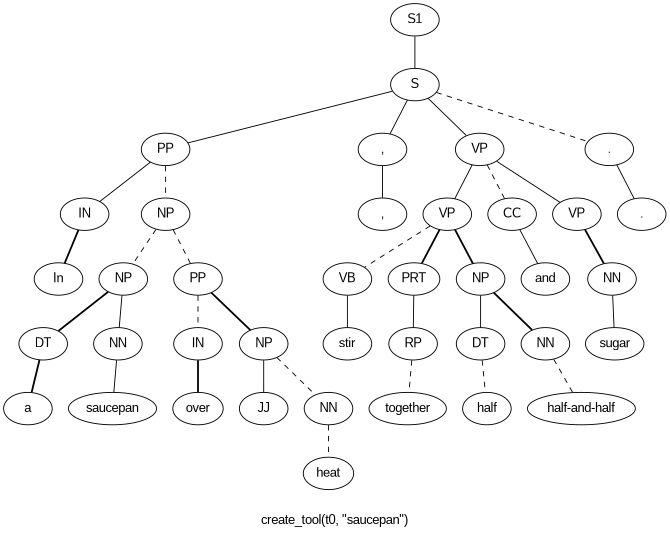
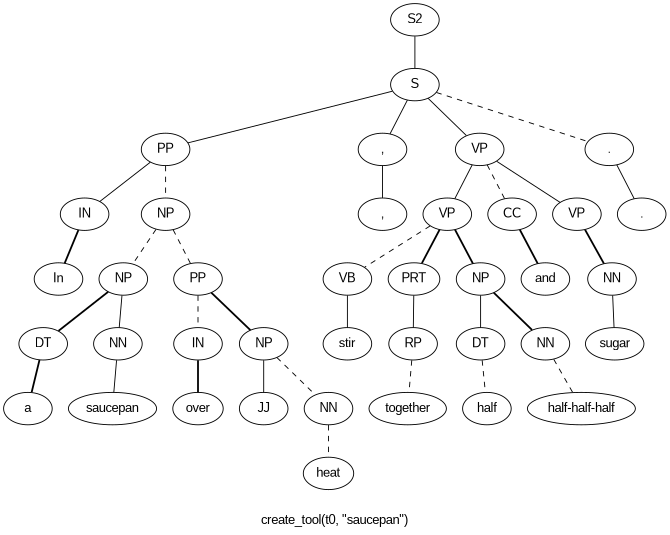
  graph {
    fontname="Liberation Sans"
    label="create_tool(t0, \"saucepan\")"
    node [fontname="Liberation Sans"]
    edge [fontname="Liberation Sans" style=solid]
-   n1 [label=S1]
+   n1 [label=S2]
    n2 [label=S]
    n3 [label=PP]
    n4 [label=","]
    n5 [label=VP]
    n6 [label="."]
    n7 [label=IN]
    n8 [label=NP]
    n9 [label=","]
    n10 [label=VP]
    n11 [label=CC]
    n12 [label=VP]
    n13 [label="."]
    n14 [label=In]
    n15 [label=NP]
    n16 [label=PP]
    n17 [label=DT]
    n18 [label=NN]
    n19 [label=IN]
    n20 [label=NP]
    n21 [label=a]
    n22 [label=saucepan]
    n23 [label=over]
    n24 [label=JJ]
    n25 [label=NN]
    n26 [label=heat]
    n27 [label=VB]
    n28 [label=PRT]
    n29 [label=NP]
    n30 [label=and]
    n31 [label=NN]
    n32 [label=stir]
    n33 [label=RP]
    n34 [label=DT]
    n35 [label=NN]
    n36 [label=together]
    n37 [label=half]
-   n38 [label="half-and-half"]
+   n38 [label="half-half-half"]
    n39 [label=sugar]
    n1 -- n2
    n2 -- n3
    n2 -- n4
    n2 -- n5
    n2 -- n6 [style=dashed]
    n3 -- n7
    n3 -- n8 [style=dashed]
    n4 -- n9
    n5 -- n10
    n5 -- n11 [style=dashed]
    n5 -- n12
    n6 -- n13
    n7 -- n14 [style=bold]
    n8 -- n15 [style=dashed]
    n8 -- n16 [style=dashed]
    n10 -- n27 [style=dashed]
    n10 -- n28 [style=bold]
    n10 -- n29 [style=bold]
-   n11 -- n30
+   n11 -- n30 [style=bold]
    n12 -- n31 [style=bold]
    n15 -- n17 [style=bold]
    n15 -- n18
    n16 -- n19 [style=dashed]
    n16 -- n20 [style=bold]
    n17 -- n21 [style=bold]
    n18 -- n22
    n19 -- n23 [style=bold]
    n20 -- n24
    n20 -- n25 [style=dashed]
    n25 -- n26 [style=dashed]
    n27 -- n32
    n28 -- n33
    n29 -- n34
    n29 -- n35 [style=bold]
    n31 -- n39
    n33 -- n36 [style=dashed]
    n34 -- n37 [style=dashed]
    n35 -- n38 [style=dashed]
  }
